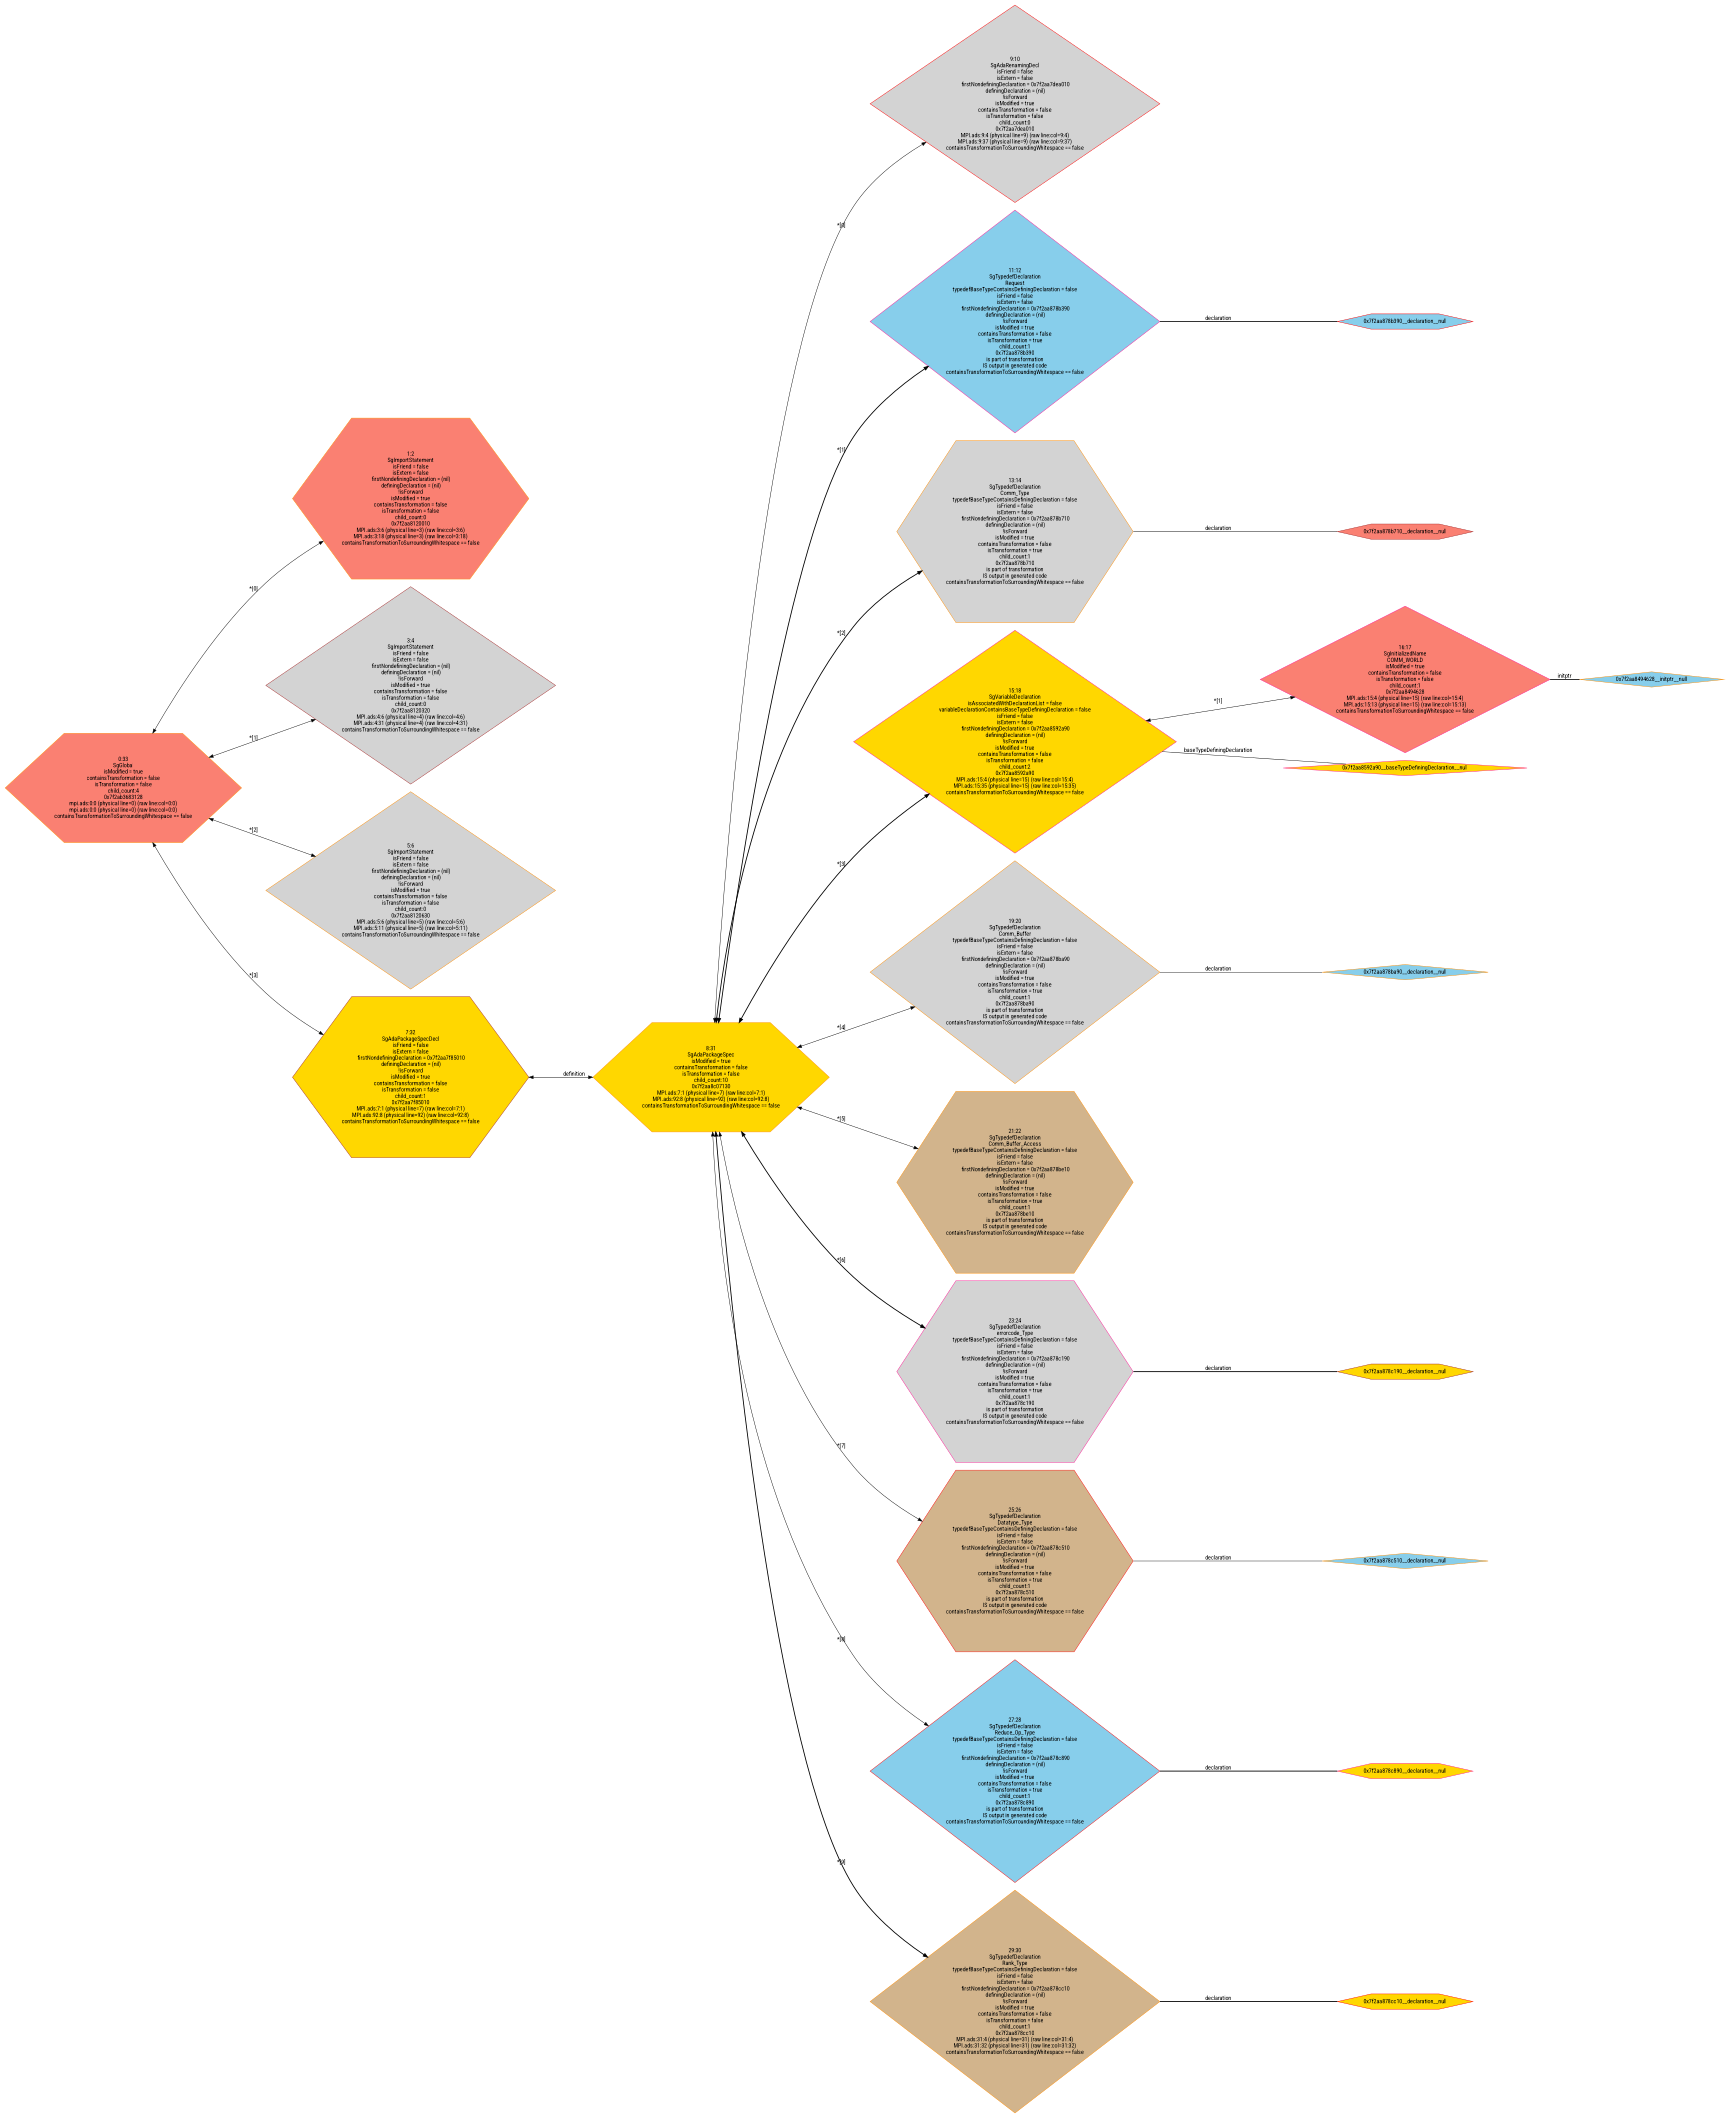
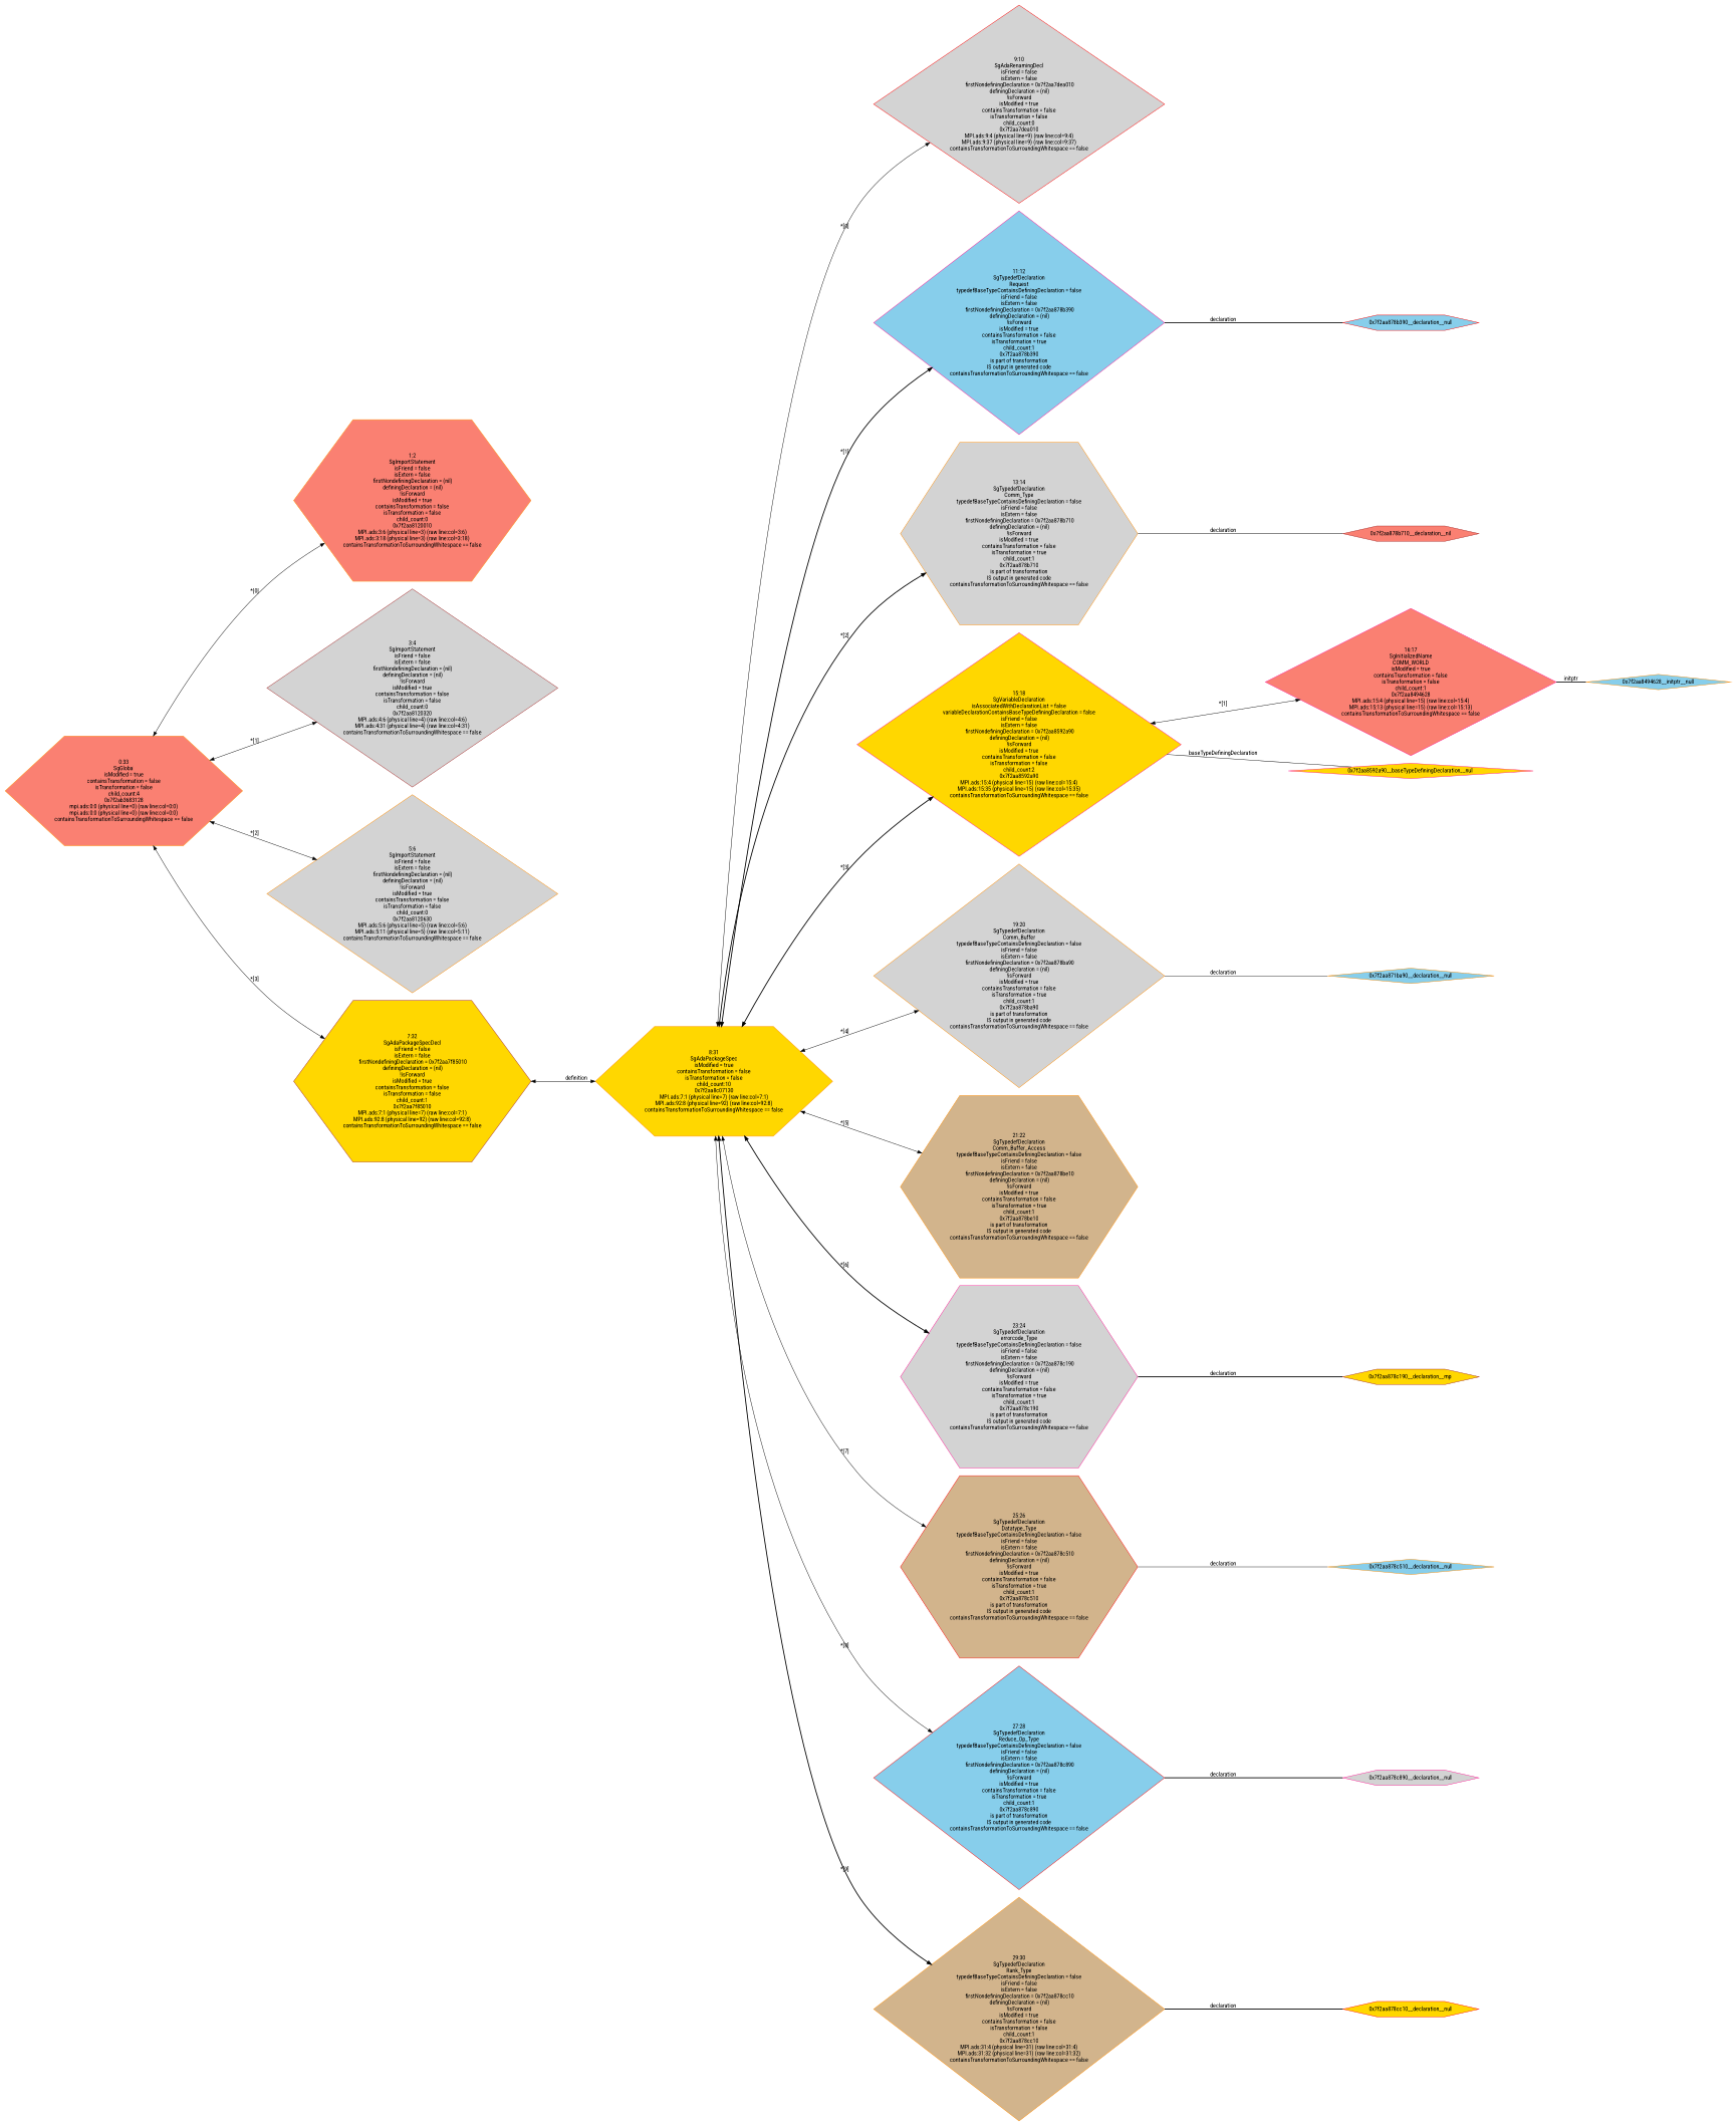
  digraph {
    fontname="Roboto Condensed"
    rankdir=LR
    node [color=darkorange fillcolor=gold fontname="Roboto Condensed" shape=hexagon style=filled]
    edge [dir=both fontname="Roboto Condensed" style=solid]
    n1 [fillcolor=salmon label="1:2\nSgImportStatement\n isFriend = false \n isExtern = false \n firstNondefiningDeclaration = (nil)\n definingDeclaration = (nil)\n!isForward\nisModified = true\ncontainsTransformation = false\nisTransformation = false\nchild_count:0\n0x7f2aa8120010\nMPI.ads:3:6 (physical line=3) (raw line:col=3:6)\nMPI.ads:3:18 (physical line=3) (raw line:col=3:18)\ncontainsTransformationToSurroundingWhitespace == false\n"]
    n2 [color=brown fillcolor=lightgrey label="3:4\nSgImportStatement\n isFriend = false \n isExtern = false \n firstNondefiningDeclaration = (nil)\n definingDeclaration = (nil)\n!isForward\nisModified = true\ncontainsTransformation = false\nisTransformation = false\nchild_count:0\n0x7f2aa8120320\nMPI.ads:4:6 (physical line=4) (raw line:col=4:6)\nMPI.ads:4:31 (physical line=4) (raw line:col=4:31)\ncontainsTransformationToSurroundingWhitespace == false\n" shape=diamond]
    n3 [fillcolor=lightgrey label="5:6\nSgImportStatement\n isFriend = false \n isExtern = false \n firstNondefiningDeclaration = (nil)\n definingDeclaration = (nil)\n!isForward\nisModified = true\ncontainsTransformation = false\nisTransformation = false\nchild_count:0\n0x7f2aa8120630\nMPI.ads:5:6 (physical line=5) (raw line:col=5:6)\nMPI.ads:5:11 (physical line=5) (raw line:col=5:11)\ncontainsTransformationToSurroundingWhitespace == false\n" shape=diamond]
    n4 [color=red fillcolor=lightgrey label="9:10\nSgAdaRenamingDecl\n isFriend = false \n isExtern = false \n firstNondefiningDeclaration = 0x7f2aa7dea010\n definingDeclaration = (nil)\n!isForward\nisModified = true\ncontainsTransformation = false\nisTransformation = false\nchild_count:0\n0x7f2aa7dea010\nMPI.ads:9:4 (physical line=9) (raw line:col=9:4)\nMPI.ads:9:37 (physical line=9) (raw line:col=9:37)\ncontainsTransformationToSurroundingWhitespace == false\n" shape=diamond]
    n5 [color=deeppink fillcolor=skyblue label="11:12\nSgTypedefDeclaration\nRequest\n typedefBaseTypeContainsDefiningDeclaration = false \n isFriend = false \n isExtern = false \n firstNondefiningDeclaration = 0x7f2aa878b390\n definingDeclaration = (nil)\n!isForward\nisModified = true\ncontainsTransformation = false\nisTransformation = true\nchild_count:1\n0x7f2aa878b390\nis part of transformation\nIS output in generated code\ncontainsTransformationToSurroundingWhitespace == false\n" shape=diamond]
    "0x7f2aa878b390__declaration__null" [color=red fillcolor=skyblue]
    n7 [fillcolor=lightgrey label="13:14\nSgTypedefDeclaration\nComm_Type\n typedefBaseTypeContainsDefiningDeclaration = false \n isFriend = false \n isExtern = false \n firstNondefiningDeclaration = 0x7f2aa878b710\n definingDeclaration = (nil)\n!isForward\nisModified = true\ncontainsTransformation = false\nisTransformation = true\nchild_count:1\n0x7f2aa878b710\nis part of transformation\nIS output in generated code\ncontainsTransformationToSurroundingWhitespace == false\n"]
-   "0x7f2aa878b710__declaration__null" [color=brown fillcolor=salmon]
+   "0x7f2aa878b710__declaration__null" [color=brown fillcolor=salmon label="0x7f2aa878b710__declaration__nil"]
    n9 [color=deeppink fillcolor=salmon label="16:17\nSgInitializedName\nCOMM_WORLD\nisModified = true\ncontainsTransformation = false\nisTransformation = false\nchild_count:1\n0x7f2aa8494628\nMPI.ads:15:4 (physical line=15) (raw line:col=15:4)\nMPI.ads:15:13 (physical line=15) (raw line:col=15:13)\ncontainsTransformationToSurroundingWhitespace == false\n" shape=diamond]
    "0x7f2aa8494628__initptr__null" [fillcolor=skyblue shape=diamond]
    n11 [color=deeppink label="15:18\nSgVariableDeclaration\n isAssociatedWithDeclarationList = false \n variableDeclarationContainsBaseTypeDefiningDeclaration = false \n isFriend = false \n isExtern = false \n firstNondefiningDeclaration = 0x7f2aa8592a90\n definingDeclaration = (nil)\n!isForward\nisModified = true\ncontainsTransformation = false\nisTransformation = false\nchild_count:2\n0x7f2aa8592a90\nMPI.ads:15:4 (physical line=15) (raw line:col=15:4)\nMPI.ads:15:35 (physical line=15) (raw line:col=15:35)\ncontainsTransformationToSurroundingWhitespace == false\n" shape=diamond]
    "0x7f2aa8592a90__baseTypeDefiningDeclaration__null" [color=deeppink shape=diamond]
    n13 [fillcolor=lightgrey label="19:20\nSgTypedefDeclaration\nComm_Buffer\n typedefBaseTypeContainsDefiningDeclaration = false \n isFriend = false \n isExtern = false \n firstNondefiningDeclaration = 0x7f2aa878ba90\n definingDeclaration = (nil)\n!isForward\nisModified = true\ncontainsTransformation = false\nisTransformation = true\nchild_count:1\n0x7f2aa878ba90\nis part of transformation\nIS output in generated code\ncontainsTransformationToSurroundingWhitespace == false\n" shape=diamond]
-   "0x7f2aa878ba90__declaration__null" [fillcolor=skyblue shape=diamond]
+   "0x7f2aa878ba90__declaration__null" [fillcolor=skyblue shape=diamond label="0x7f2aa871ba90__declaration__null"]
    n15 [fillcolor=tan label="21:22\nSgTypedefDeclaration\nComm_Buffer_Access\n typedefBaseTypeContainsDefiningDeclaration = false \n isFriend = false \n isExtern = false \n firstNondefiningDeclaration = 0x7f2aa878be10\n definingDeclaration = (nil)\n!isForward\nisModified = true\ncontainsTransformation = false\nisTransformation = true\nchild_count:1\n0x7f2aa878be10\nis part of transformation\nIS output in generated code\ncontainsTransformationToSurroundingWhitespace == false\n"]
    n16 [color=deeppink fillcolor=lightgrey label="23:24\nSgTypedefDeclaration\nerrorcode_Type\n typedefBaseTypeContainsDefiningDeclaration = false \n isFriend = false \n isExtern = false \n firstNondefiningDeclaration = 0x7f2aa878c190\n definingDeclaration = (nil)\n!isForward\nisModified = true\ncontainsTransformation = false\nisTransformation = true\nchild_count:1\n0x7f2aa878c190\nis part of transformation\nIS output in generated code\ncontainsTransformationToSurroundingWhitespace == false\n"]
-   "0x7f2aa878c190__declaration__null" [color=brown]
+   "0x7f2aa878c190__declaration__null" [color=brown label="0x7f2aa878c190__declaration__mpi"]
    n18 [color=red fillcolor=tan label="25:26\nSgTypedefDeclaration\nDatatype_Type\n typedefBaseTypeContainsDefiningDeclaration = false \n isFriend = false \n isExtern = false \n firstNondefiningDeclaration = 0x7f2aa878c510\n definingDeclaration = (nil)\n!isForward\nisModified = true\ncontainsTransformation = false\nisTransformation = true\nchild_count:1\n0x7f2aa878c510\nis part of transformation\nIS output in generated code\ncontainsTransformationToSurroundingWhitespace == false\n"]
    "0x7f2aa878c510__declaration__null" [fillcolor=skyblue shape=diamond]
    n20 [color=red fillcolor=skyblue label="27:28\nSgTypedefDeclaration\nReduce_Op_Type\n typedefBaseTypeContainsDefiningDeclaration = false \n isFriend = false \n isExtern = false \n firstNondefiningDeclaration = 0x7f2aa878c890\n definingDeclaration = (nil)\n!isForward\nisModified = true\ncontainsTransformation = false\nisTransformation = true\nchild_count:1\n0x7f2aa878c890\nis part of transformation\nIS output in generated code\ncontainsTransformationToSurroundingWhitespace == false\n" shape=diamond]
-   "0x7f2aa878c890__declaration__null" [color=deeppink]
+   "0x7f2aa878c890__declaration__null" [color=deeppink fillcolor=lightgrey]
    n22 [fillcolor=tan label="29:30\nSgTypedefDeclaration\nRank_Type\n typedefBaseTypeContainsDefiningDeclaration = false \n isFriend = false \n isExtern = false \n firstNondefiningDeclaration = 0x7f2aa878cc10\n definingDeclaration = (nil)\n!isForward\nisModified = true\ncontainsTransformation = false\nisTransformation = false\nchild_count:1\n0x7f2aa878cc10\nMPI.ads:31:4 (physical line=31) (raw line:col=31:4)\nMPI.ads:31:32 (physical line=31) (raw line:col=31:32)\ncontainsTransformationToSurroundingWhitespace == false\n" shape=diamond]
    "0x7f2aa878cc10__declaration__null" [color=red]
    n24 [label="8:31\nSgAdaPackageSpec\nisModified = true\ncontainsTransformation = false\nisTransformation = false\nchild_count:10\n0x7f2aa8c07130\nMPI.ads:7:1 (physical line=7) (raw line:col=7:1)\nMPI.ads:92:8 (physical line=92) (raw line:col=92:8)\ncontainsTransformationToSurroundingWhitespace == false\n"]
    n25 [color=brown label="7:32\nSgAdaPackageSpecDecl\n isFriend = false \n isExtern = false \n firstNondefiningDeclaration = 0x7f2aa7f85010\n definingDeclaration = (nil)\n!isForward\nisModified = true\ncontainsTransformation = false\nisTransformation = false\nchild_count:1\n0x7f2aa7f85010\nMPI.ads:7:1 (physical line=7) (raw line:col=7:1)\nMPI.ads:92:8 (physical line=92) (raw line:col=92:8)\ncontainsTransformationToSurroundingWhitespace == false\n"]
    n26 [fillcolor=salmon label="0:33\nSgGlobal\nisModified = true\ncontainsTransformation = false\nisTransformation = false\nchild_count:4\n0x7f2ab3683128\nmpi.ads:0:0 (physical line=0) (raw line:col=0:0)\nmpi.ads:0:0 (physical line=0) (raw line:col=0:0)\ncontainsTransformationToSurroundingWhitespace == false\n"]
    n5 -> "0x7f2aa878b390__declaration__null" [dir=none label=declaration style=bold]
    n7 -> "0x7f2aa878b710__declaration__null" [dir=none label=declaration]
    n9 -> "0x7f2aa8494628__initptr__null" [dir=none label=initptr style=bold]
    n11 -> n9 [label="*[1]"]
    n11 -> "0x7f2aa8592a90__baseTypeDefiningDeclaration__null" [dir=none label=baseTypeDefiningDeclaration]
    n13 -> "0x7f2aa878ba90__declaration__null" [dir=none label=declaration]
    n16 -> "0x7f2aa878c190__declaration__null" [dir=none label=declaration style=bold]
    n18 -> "0x7f2aa878c510__declaration__null" [dir=none label=declaration]
    n20 -> "0x7f2aa878c890__declaration__null" [dir=none label=declaration style=bold]
    n22 -> "0x7f2aa878cc10__declaration__null" [dir=none label=declaration style=bold]
    n24 -> n4 [label="*[0]"]
    n24 -> n5 [label="*[1]" style=bold]
    n24 -> n7 [label="*[2]" style=bold]
    n24 -> n11 [label="*[3]" style=bold]
    n24 -> n13 [label="*[4]"]
    n24 -> n15 [label="*[5]"]
    n24 -> n16 [label="*[6]" style=bold]
    n24 -> n18 [label="*[7]"]
    n24 -> n20 [label="*[8]"]
    n24 -> n22 [label="*[9]" style=bold]
    n25 -> n24 [label=definition]
    n26 -> n1 [label="*[0]"]
    n26 -> n2 [label="*[1]"]
    n26 -> n3 [label="*[2]"]
    n26 -> n25 [label="*[3]"]
  }
